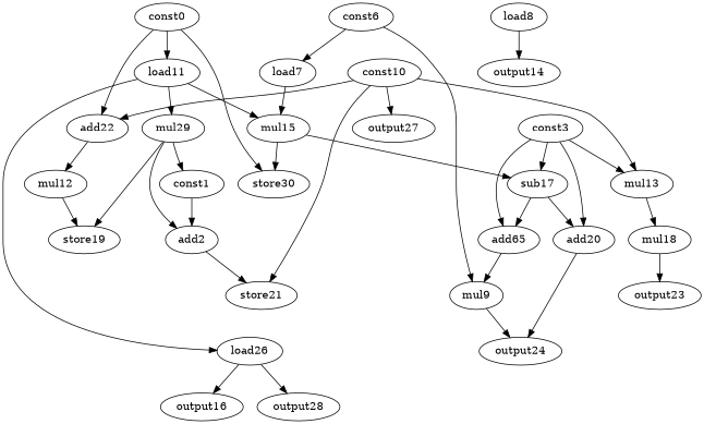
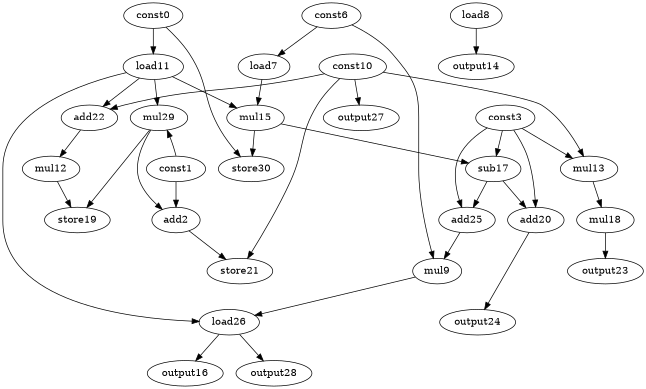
  digraph {
    node [opcode=mul]
    edge [operand=0]
    load11 [opcode=load]
    const0 [opcode=const]
    add22 [opcode=add]
    store30 [opcode=store]
    mul29
    mul15
    n7 [label=load26 opcode=sub]
    mul12
    add2 [opcode=add]
    const1 [opcode=const]
    store21 [opcode=store]
    store19 [opcode=store]
    mul13
    const3 [opcode=const]
    sub17 [opcode=sub]
    add20 [opcode=add]
-   add25 [opcode=add label=add65]
+   add25 [opcode=add]
    mul18
    output24 [opcode=output]
    mul9
    load8 [opcode=load]
    output14 [opcode=output]
    output23 [opcode=output]
    load7 [opcode=load]
    const6 [opcode=const]
    output16 [opcode=output]
    output28 [opcode=output]
    const10 [opcode=const]
    output27 [opcode=output]
    load11 -> mul29 [operand=1]
    load11 -> mul15
    load11 -> n7 [operand=1]
    const0 -> load11
-   const0 -> add22
+   load11 -> add22
    const0 -> store30
    add22 -> mul12 [operand=1]
    mul29 -> add2 [operand=1]
    mul29 -> store19
    mul15 -> store30 [operand=1]
    mul15 -> sub17 [operand=1]
    n7 -> output16
    n7 -> output28
    mul12 -> store19 [operand=1]
    add2 -> store21 [operand=1]
-   mul29 -> const1
+   const1 -> mul29
    const1 -> add2
    mul13 -> mul18 [operand=1]
    const3 -> mul13 [operand=1]
    const3 -> sub17
    const3 -> add20 [operand=1]
    const3 -> add25 [operand=1]
    sub17 -> add20
    sub17 -> add25
    add20 -> output24
    add25 -> mul9
    mul18 -> output23
-   mul9 -> output24
+   mul9 -> n7
    load8 -> output14
    load7 -> mul15 [operand=1]
    const6 -> mul9 [operand=1]
    const6 -> load7
    const10 -> add22 [operand=1]
    const10 -> store21
    const10 -> mul13
    const10 -> output27
  }
